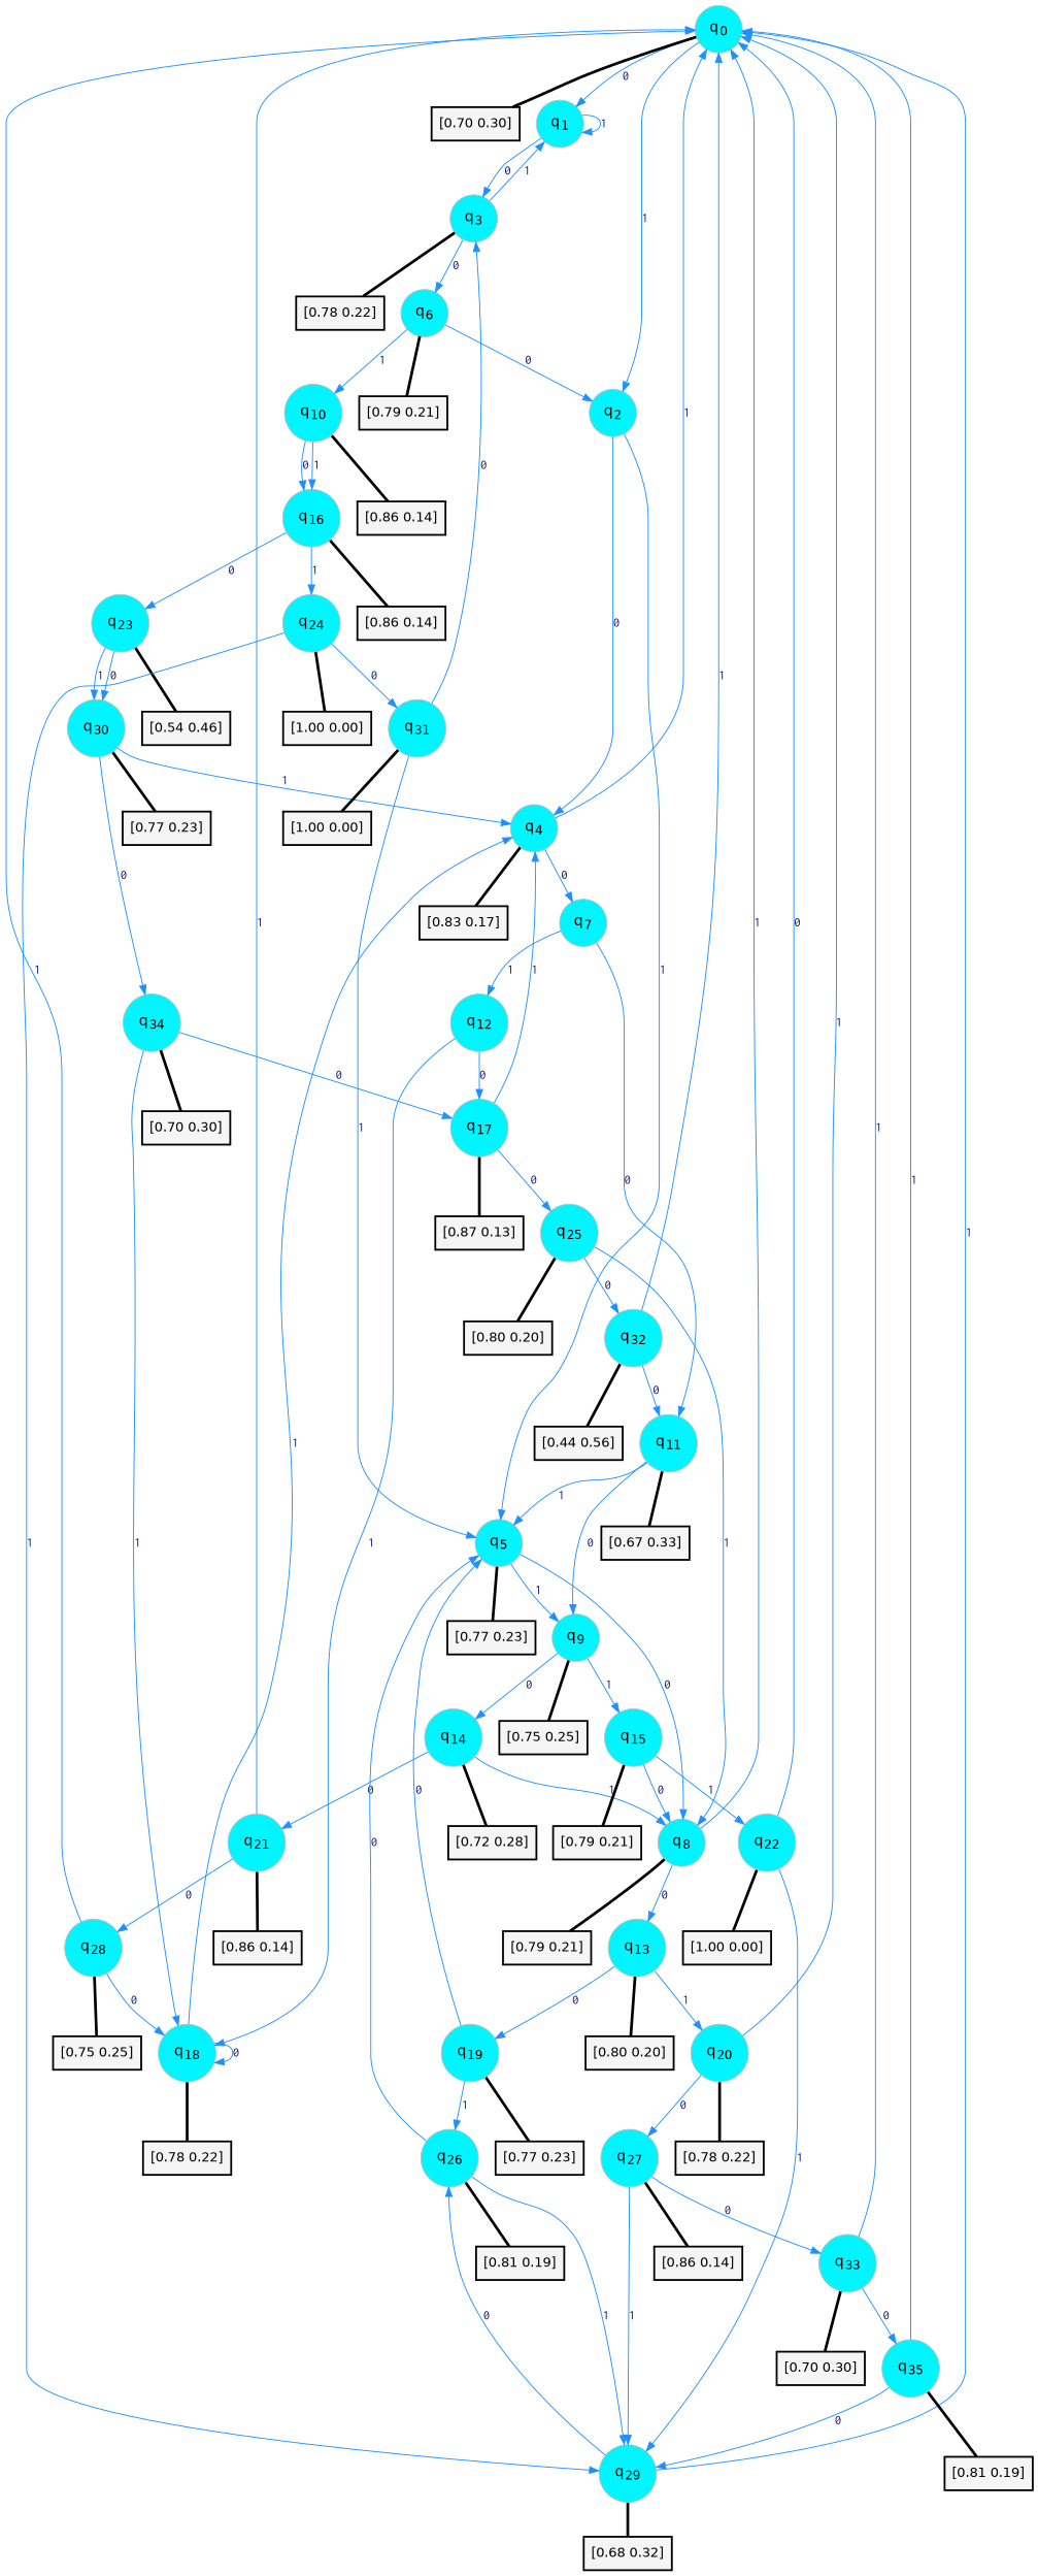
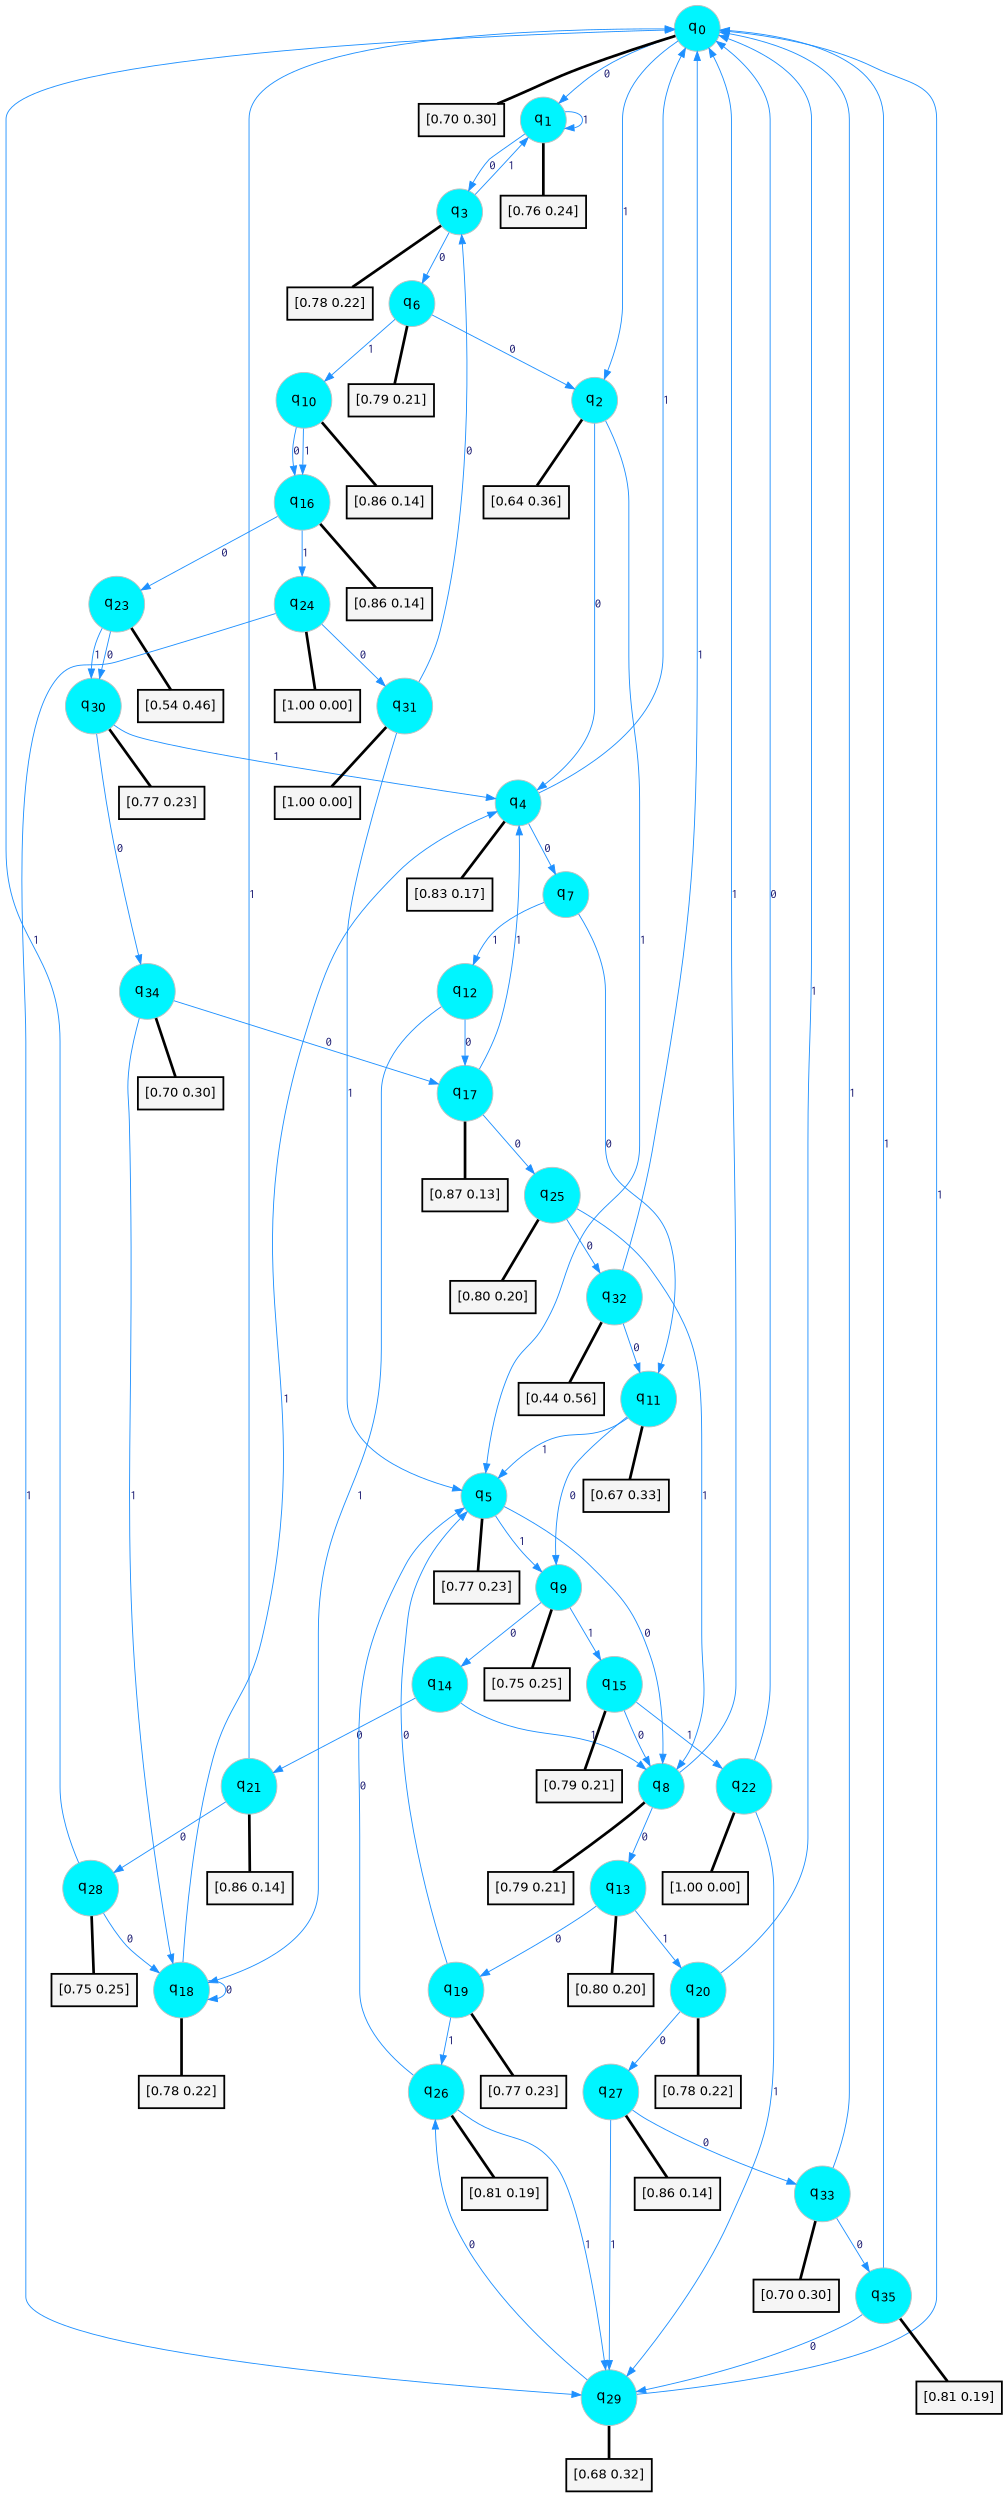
  digraph {
    rankdir=TD
    node [color=gray fillcolor=turquoise1 fontcolor=black fontname=Helvetica fontsize=16 fontweight=bold shape=circle style=filled]
    edge [arrowsize=1 color=dodgerblue1 fontcolor=midnightblue fontname=courier fontweight=bold penwidth=1 style=solid weight=20]
    n1 [label=<q<SUB>0</SUB>>]
    n2 [label=<q<SUB>1</SUB>>]
    n3 [label=<q<SUB>2</SUB>>]
    n4 [color=black fillcolor=whitesmoke fontsize=14 label="[0.70 0.30]" penwidth=2 shape=box]
    n5 [label=<q<SUB>3</SUB>>]
+   n6 [color=black fillcolor=whitesmoke fontsize=14 label="[0.76 0.24]" penwidth=2 shape=box]
    n7 [label=<q<SUB>4</SUB>>]
    n8 [label=<q<SUB>5</SUB>>]
+   n9 [color=black fillcolor=whitesmoke fontsize=14 label="[0.64 0.36]" penwidth=2 shape=box]
    n10 [label=<q<SUB>6</SUB>>]
    n11 [color=black fillcolor=whitesmoke fontsize=14 label="[0.78 0.22]" penwidth=2 shape=box]
    n12 [label=<q<SUB>7</SUB>>]
    n13 [color=black fillcolor=whitesmoke fontsize=14 label="[0.83 0.17]" penwidth=2 shape=box]
    n14 [label=<q<SUB>8</SUB>>]
    n15 [label=<q<SUB>9</SUB>>]
    n16 [color=black fillcolor=whitesmoke fontsize=14 label="[0.77 0.23]" penwidth=2 shape=box]
    n17 [label=<q<SUB>10</SUB>>]
    n18 [color=black fillcolor=whitesmoke fontsize=14 label="[0.79 0.21]" penwidth=2 shape=box]
    n19 [label=<q<SUB>11</SUB>>]
    n20 [label=<q<SUB>12</SUB>>]
    n21 [label=<q<SUB>13</SUB>>]
    n22 [color=black fillcolor=whitesmoke fontsize=14 label="[0.79 0.21]" penwidth=2 shape=box]
    n23 [label=<q<SUB>14</SUB>>]
    n24 [label=<q<SUB>15</SUB>>]
    n25 [color=black fillcolor=whitesmoke fontsize=14 label="[0.75 0.25]" penwidth=2 shape=box]
    n26 [label=<q<SUB>16</SUB>>]
    n27 [color=black fillcolor=whitesmoke fontsize=14 label="[0.86 0.14]" penwidth=2 shape=box]
    n28 [color=black fillcolor=whitesmoke fontsize=14 label="[0.67 0.33]" penwidth=2 shape=box]
    n29 [label=<q<SUB>17</SUB>>]
    n30 [label=<q<SUB>18</SUB>>]
    n31 [label=<q<SUB>19</SUB>>]
    n32 [label=<q<SUB>20</SUB>>]
    n33 [color=black fillcolor=whitesmoke fontsize=14 label="[0.80 0.20]" penwidth=2 shape=box]
    n34 [label=<q<SUB>21</SUB>>]
-   n35 [color=black fillcolor=whitesmoke fontsize=14 label="[0.72 0.28]" penwidth=2 shape=box]
    n36 [label=<q<SUB>22</SUB>>]
    n37 [color=black fillcolor=whitesmoke fontsize=14 label="[0.79 0.21]" penwidth=2 shape=box]
    n38 [label=<q<SUB>23</SUB>>]
    n39 [label=<q<SUB>24</SUB>>]
    n40 [color=black fillcolor=whitesmoke fontsize=14 label="[0.86 0.14]" penwidth=2 shape=box]
    n41 [label=<q<SUB>25</SUB>>]
    n42 [color=black fillcolor=whitesmoke fontsize=14 label="[0.87 0.13]" penwidth=2 shape=box]
    n43 [color=black fillcolor=whitesmoke fontsize=14 label="[0.78 0.22]" penwidth=2 shape=box]
    n44 [label=<q<SUB>26</SUB>>]
    n45 [color=black fillcolor=whitesmoke fontsize=14 label="[0.77 0.23]" penwidth=2 shape=box]
    n46 [label=<q<SUB>27</SUB>>]
    n47 [color=black fillcolor=whitesmoke fontsize=14 label="[0.78 0.22]" penwidth=2 shape=box]
    n48 [label=<q<SUB>28</SUB>>]
    n49 [color=black fillcolor=whitesmoke fontsize=14 label="[0.86 0.14]" penwidth=2 shape=box]
    n50 [label=<q<SUB>29</SUB>>]
    n51 [color=black fillcolor=whitesmoke fontsize=14 label="[1.00 0.00]" penwidth=2 shape=box]
    n52 [label=<q<SUB>30</SUB>>]
    n53 [color=black fillcolor=whitesmoke fontsize=14 label="[0.54 0.46]" penwidth=2 shape=box]
    n54 [label=<q<SUB>31</SUB>>]
    n55 [color=black fillcolor=whitesmoke fontsize=14 label="[1.00 0.00]" penwidth=2 shape=box]
    n56 [label=<q<SUB>32</SUB>>]
    n57 [color=black fillcolor=whitesmoke fontsize=14 label="[0.80 0.20]" penwidth=2 shape=box]
    n58 [color=black fillcolor=whitesmoke fontsize=14 label="[0.81 0.19]" penwidth=2 shape=box]
    n59 [label=<q<SUB>33</SUB>>]
    n60 [color=black fillcolor=whitesmoke fontsize=14 label="[0.86 0.14]" penwidth=2 shape=box]
    n61 [color=black fillcolor=whitesmoke fontsize=14 label="[0.75 0.25]" penwidth=2 shape=box]
    n62 [color=black fillcolor=whitesmoke fontsize=14 label="[0.68 0.32]" penwidth=2 shape=box]
    n63 [label=<q<SUB>34</SUB>>]
    n64 [color=black fillcolor=whitesmoke fontsize=14 label="[0.77 0.23]" penwidth=2 shape=box]
    n65 [color=black fillcolor=whitesmoke fontsize=14 label="[1.00 0.00]" penwidth=2 shape=box]
    n66 [color=black fillcolor=whitesmoke fontsize=14 label="[0.44 0.56]" penwidth=2 shape=box]
    n67 [label=<q<SUB>35</SUB>>]
    n68 [color=black fillcolor=whitesmoke fontsize=14 label="[0.70 0.30]" penwidth=2 shape=box]
    n69 [color=black fillcolor=whitesmoke fontsize=14 label="[0.70 0.30]" penwidth=2 shape=box]
    n70 [color=black fillcolor=whitesmoke fontsize=14 label="[0.81 0.19]" penwidth=2 shape=box]
    n1 -> n2 [label=0]
    n1 -> n3 [label=1]
    n1 -> n4 [arrowhead=none color=black penwidth=3]
    n2 -> n2 [label=1]
    n2 -> n5 [label=0]
+   n2 -> n6 [arrowhead=none color=black penwidth=3]
    n3 -> n7 [label=0]
    n3 -> n8 [label=1]
+   n3 -> n9 [arrowhead=none color=black penwidth=3]
    n5 -> n2 [label=1]
    n5 -> n10 [label=0]
    n5 -> n11 [arrowhead=none color=black penwidth=3]
    n7 -> n1 [label=1]
    n7 -> n12 [label=0]
    n7 -> n13 [arrowhead=none color=black penwidth=3]
    n8 -> n14 [label=0]
    n8 -> n15 [label=1]
    n8 -> n16 [arrowhead=none color=black penwidth=3]
    n10 -> n3 [label=0]
    n10 -> n17 [label=1]
    n10 -> n18 [arrowhead=none color=black penwidth=3]
    n12 -> n19 [label=0]
    n12 -> n20 [label=1]
    n14 -> n1 [label=1]
    n14 -> n21 [label=0]
    n14 -> n22 [arrowhead=none color=black penwidth=3]
    n15 -> n23 [label=0]
    n15 -> n24 [label=1]
    n15 -> n25 [arrowhead=none color=black penwidth=3]
    n17 -> n26 [label=0]
    n17 -> n26 [label=1]
    n17 -> n27 [arrowhead=none color=black penwidth=3]
    n19 -> n8 [label=1]
    n19 -> n15 [label=0]
    n19 -> n28 [arrowhead=none color=black penwidth=3]
    n20 -> n29 [label=0]
    n20 -> n30 [label=1]
    n21 -> n31 [label=0]
    n21 -> n32 [label=1]
    n21 -> n33 [arrowhead=none color=black penwidth=3]
    n23 -> n14 [label=1]
    n23 -> n34 [label=0]
-   n23 -> n35 [arrowhead=none color=black penwidth=3]
    n24 -> n14 [label=0]
    n24 -> n36 [label=1]
    n24 -> n37 [arrowhead=none color=black penwidth=3]
    n26 -> n38 [label=0]
    n26 -> n39 [label=1]
    n26 -> n40 [arrowhead=none color=black penwidth=3]
    n29 -> n7 [label=1]
    n29 -> n41 [label=0]
    n29 -> n42 [arrowhead=none color=black penwidth=3]
    n30 -> n7 [label=1]
    n30 -> n30 [label=0]
    n30 -> n43 [arrowhead=none color=black penwidth=3]
    n31 -> n8 [label=0]
    n31 -> n44 [label=1]
    n31 -> n45 [arrowhead=none color=black penwidth=3]
    n32 -> n1 [label=1]
    n32 -> n46 [label=0]
    n32 -> n47 [arrowhead=none color=black penwidth=3]
    n34 -> n1 [label=1]
    n34 -> n48 [label=0]
    n34 -> n49 [arrowhead=none color=black penwidth=3]
    n36 -> n1 [label=0]
    n36 -> n50 [label=1]
    n36 -> n51 [arrowhead=none color=black penwidth=3]
    n38 -> n52 [label=0]
    n38 -> n52 [label=1]
    n38 -> n53 [arrowhead=none color=black penwidth=3]
    n39 -> n50 [label=1]
    n39 -> n54 [label=0]
    n39 -> n55 [arrowhead=none color=black penwidth=3]
    n41 -> n14 [label=1]
    n41 -> n56 [label=0]
    n41 -> n57 [arrowhead=none color=black penwidth=3]
    n44 -> n8 [label=0]
    n44 -> n50 [label=1]
    n44 -> n58 [arrowhead=none color=black penwidth=3]
    n46 -> n50 [label=1]
    n46 -> n59 [label=0]
    n46 -> n60 [arrowhead=none color=black penwidth=3]
    n48 -> n1 [label=1]
    n48 -> n30 [label=0]
    n48 -> n61 [arrowhead=none color=black penwidth=3]
    n50 -> n1 [label=1]
    n50 -> n44 [label=0]
    n50 -> n62 [arrowhead=none color=black penwidth=3]
    n52 -> n7 [label=1]
    n52 -> n63 [label=0]
    n52 -> n64 [arrowhead=none color=black penwidth=3]
    n54 -> n5 [label=0]
    n54 -> n8 [label=1]
    n54 -> n65 [arrowhead=none color=black penwidth=3]
    n56 -> n1 [label=1]
    n56 -> n19 [label=0]
    n56 -> n66 [arrowhead=none color=black penwidth=3]
    n59 -> n1 [label=1]
    n59 -> n67 [label=0]
    n59 -> n68 [arrowhead=none color=black penwidth=3]
    n63 -> n29 [label=0]
    n63 -> n30 [label=1]
    n63 -> n69 [arrowhead=none color=black penwidth=3]
    n67 -> n1 [label=1]
    n67 -> n50 [label=0]
    n67 -> n70 [arrowhead=none color=black penwidth=3]
  }
